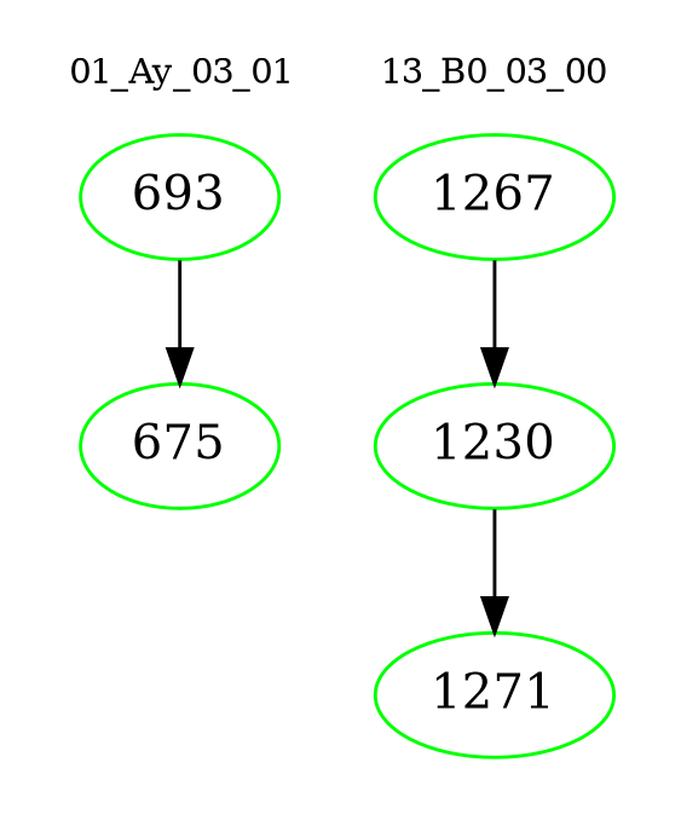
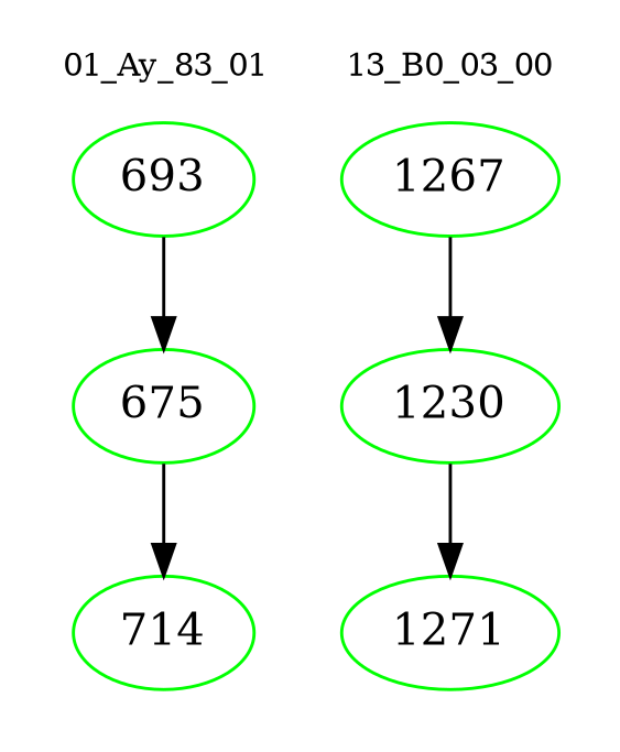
  digraph {
    node [color=green]
    edge [color=black]
    n1 [label=693]
    n2 [label=675]
+   n3 [label=714]
    n4 [label=1267]
    n5 [label=1230]
    n6 [label=1271]
    subgraph cluster_1 {
      color=white
      fontsize=10
-     label="01_Ay_03_01"
+     label="01_Ay_83_01"
      n1
      n2
+     n3
    }
    subgraph cluster_2 {
      color=white
      fontsize=10
      label="13_B0_03_00"
      n4
      n5
      n6
    }
    n1 -> n2
+   n2 -> n3
    n4 -> n5
    n5 -> n6
  }
